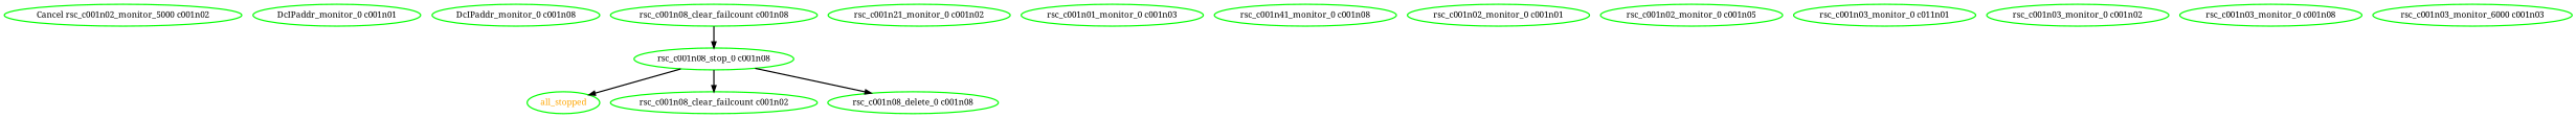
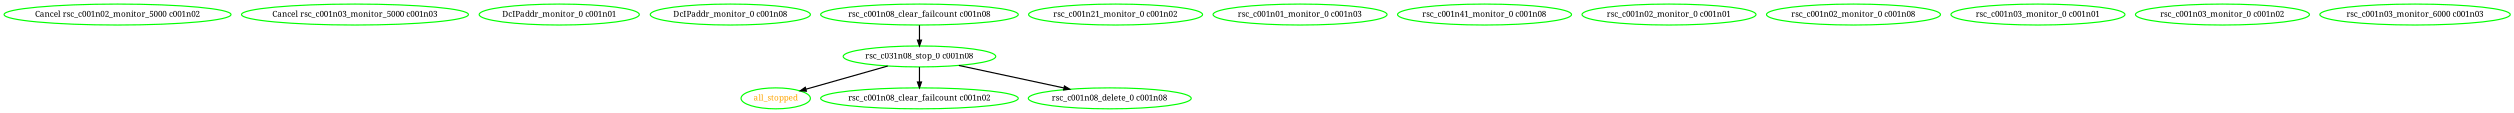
  digraph {
    fontname="Noto Serif"
    node [color=green fontcolor=black fontname="Noto Serif" style=bold]
    edge [fontname="Noto Serif" style=bold]
    "Cancel rsc_c001n02_monitor_5000 c001n02"
+   "Cancel rsc_c001n03_monitor_5000 c001n03"
    "DcIPaddr_monitor_0 c001n01"
    "DcIPaddr_monitor_0 c001n08"
    all_stopped [fontcolor=orange]
    n6 [label="rsc_c001n21_monitor_0 c001n02"]
    "rsc_c001n01_monitor_0 c001n03"
    n8 [label="rsc_c001n41_monitor_0 c001n08"]
    "rsc_c001n02_monitor_0 c001n01"
-   "rsc_c001n02_monitor_0 c001n08" [label="rsc_c001n02_monitor_0 c001n05"]
-   "rsc_c001n03_monitor_0 c001n01" [label="rsc_c001n03_monitor_0 c011n01"]
+   "rsc_c001n02_monitor_0 c001n08"
+   "rsc_c001n03_monitor_0 c001n01"
    "rsc_c001n03_monitor_0 c001n02"
-   "rsc_c001n03_monitor_0 c001n08"
    "rsc_c001n03_monitor_6000 c001n03"
-   "rsc_c001n08_stop_0 c001n08"
+   "rsc_c001n08_stop_0 c001n08" [label="rsc_c031n08_stop_0 c001n08"]
    "rsc_c001n08_clear_failcount c001n02"
    "rsc_c001n08_delete_0 c001n08"
    "rsc_c001n08_clear_failcount c001n08"
    "rsc_c001n08_stop_0 c001n08" -> all_stopped
    "rsc_c001n08_stop_0 c001n08" -> "rsc_c001n08_clear_failcount c001n02"
    "rsc_c001n08_stop_0 c001n08" -> "rsc_c001n08_delete_0 c001n08"
    "rsc_c001n08_clear_failcount c001n08" -> "rsc_c001n08_stop_0 c001n08"
  }
